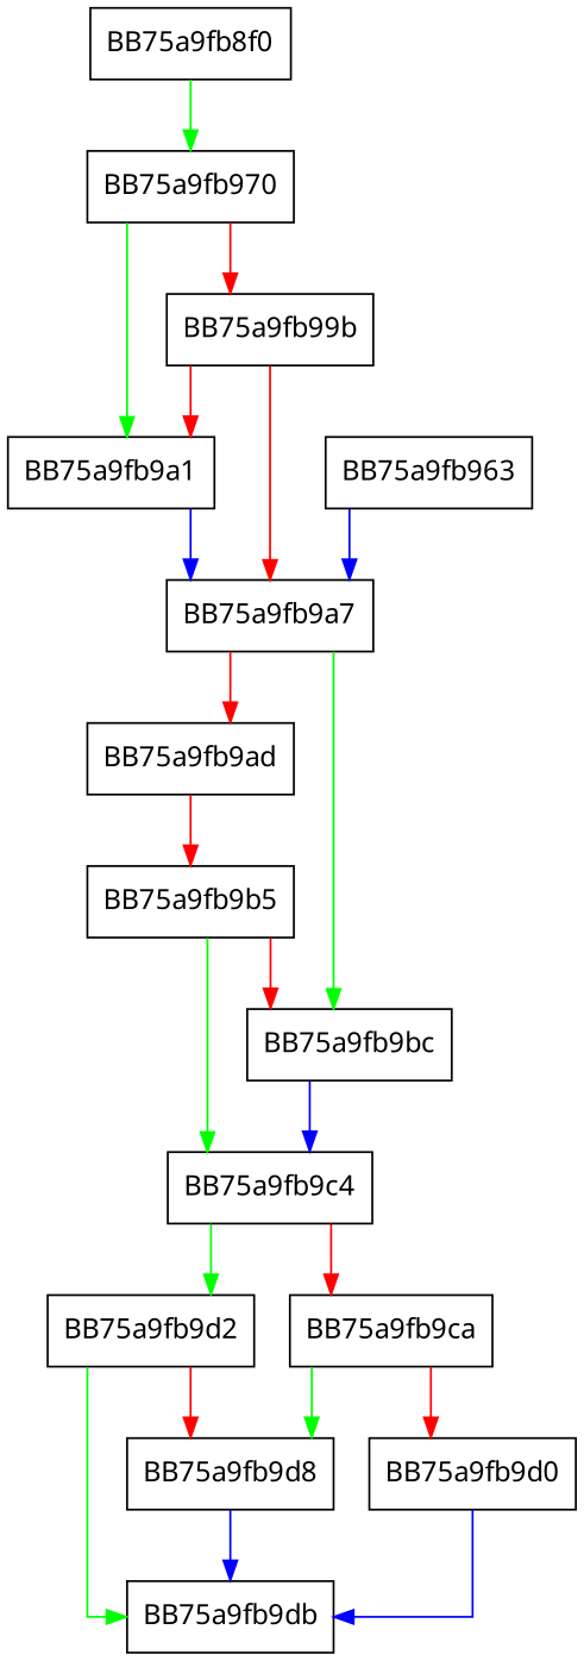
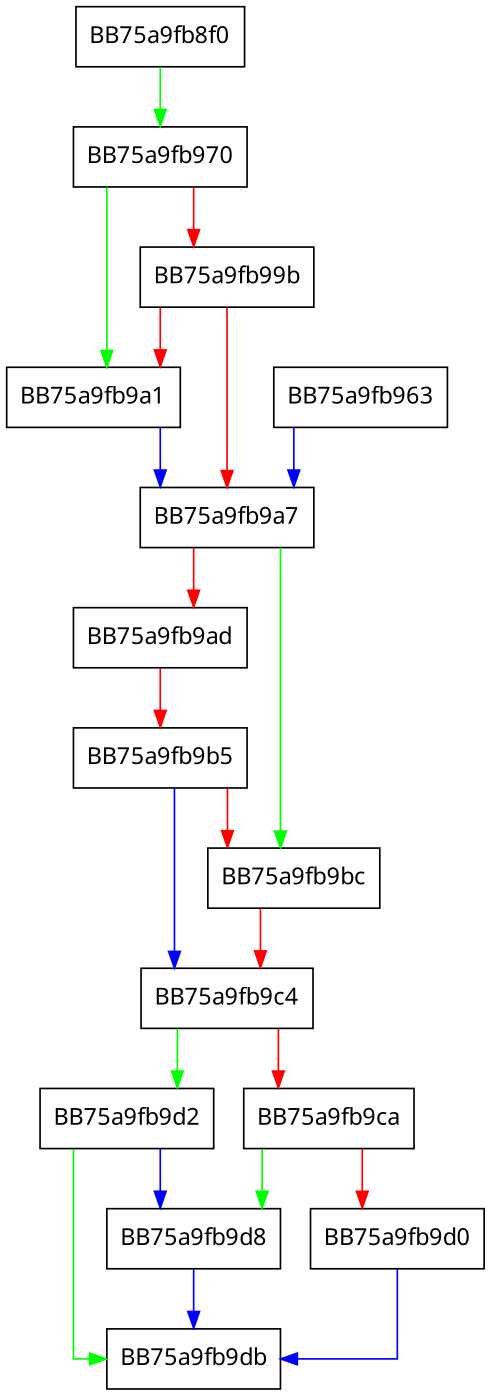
  digraph {
    fontname="Noto Sans"
    splines=ortho
    node [fontname="Noto Sans" shape=box]
    edge [color=red fontname="Noto Sans"]
    BB75a9fb8f0
    BB75a9fb970
    BB75a9fb9a1
    BB75a9fb99b
    BB75a9fb963
    BB75a9fb9a7
    BB75a9fb9ad
    BB75a9fb9bc
    BB75a9fb9b5
    BB75a9fb9c4
    BB75a9fb9d2
    BB75a9fb9ca
    BB75a9fb9d8
    BB75a9fb9db
    BB75a9fb9d0
    BB75a9fb8f0 -> BB75a9fb970 [color=green]
    BB75a9fb970 -> BB75a9fb9a1 [color=green]
    BB75a9fb970 -> BB75a9fb99b
    BB75a9fb9a1 -> BB75a9fb9a7 [color=blue]
    BB75a9fb99b -> BB75a9fb9a1
    BB75a9fb99b -> BB75a9fb9a7
    BB75a9fb963 -> BB75a9fb9a7 [color=blue]
    BB75a9fb9a7 -> BB75a9fb9ad
    BB75a9fb9a7 -> BB75a9fb9bc [color=green]
    BB75a9fb9ad -> BB75a9fb9b5
-   BB75a9fb9bc -> BB75a9fb9c4 [color=blue]
+   BB75a9fb9bc -> BB75a9fb9c4
    BB75a9fb9b5 -> BB75a9fb9bc
-   BB75a9fb9b5 -> BB75a9fb9c4 [color=green]
+   BB75a9fb9b5 -> BB75a9fb9c4 [color=blue]
    BB75a9fb9c4 -> BB75a9fb9d2 [color=green]
    BB75a9fb9c4 -> BB75a9fb9ca
-   BB75a9fb9d2 -> BB75a9fb9d8
+   BB75a9fb9d2 -> BB75a9fb9d8 [color=blue]
    BB75a9fb9d2 -> BB75a9fb9db [color=green]
    BB75a9fb9ca -> BB75a9fb9d8 [color=green]
    BB75a9fb9ca -> BB75a9fb9d0
    BB75a9fb9d8 -> BB75a9fb9db [color=blue]
    BB75a9fb9d0 -> BB75a9fb9db [color=blue]
  }
